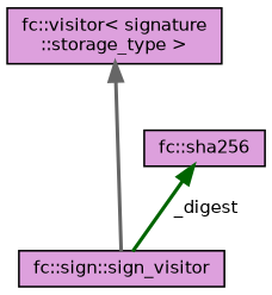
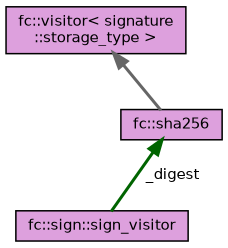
  digraph {
    node [color=black fillcolor=plum fontname=Helvetica fontsize=10 shape=record style=filled]
    edge [dir=back fontname=Helvetica fontsize=10 labelfontname=Helvetica labelfontsize=10 style=bold]
    n1 [fontcolor=black height=0.2 label="fc::sign::sign_visitor" width=0.4]
    n2 [height=0.2 label="fc::visitor\< signature\l::storage_type \>" width=0.4]
    n3 [height=0.2 label="fc::sha256" width=0.4]
-   n2 -> n1 [color=gray40]
+   n2 -> n3 [color=gray40]
    n3 -> n1 [color=darkgreen label=" _digest"]
  }
